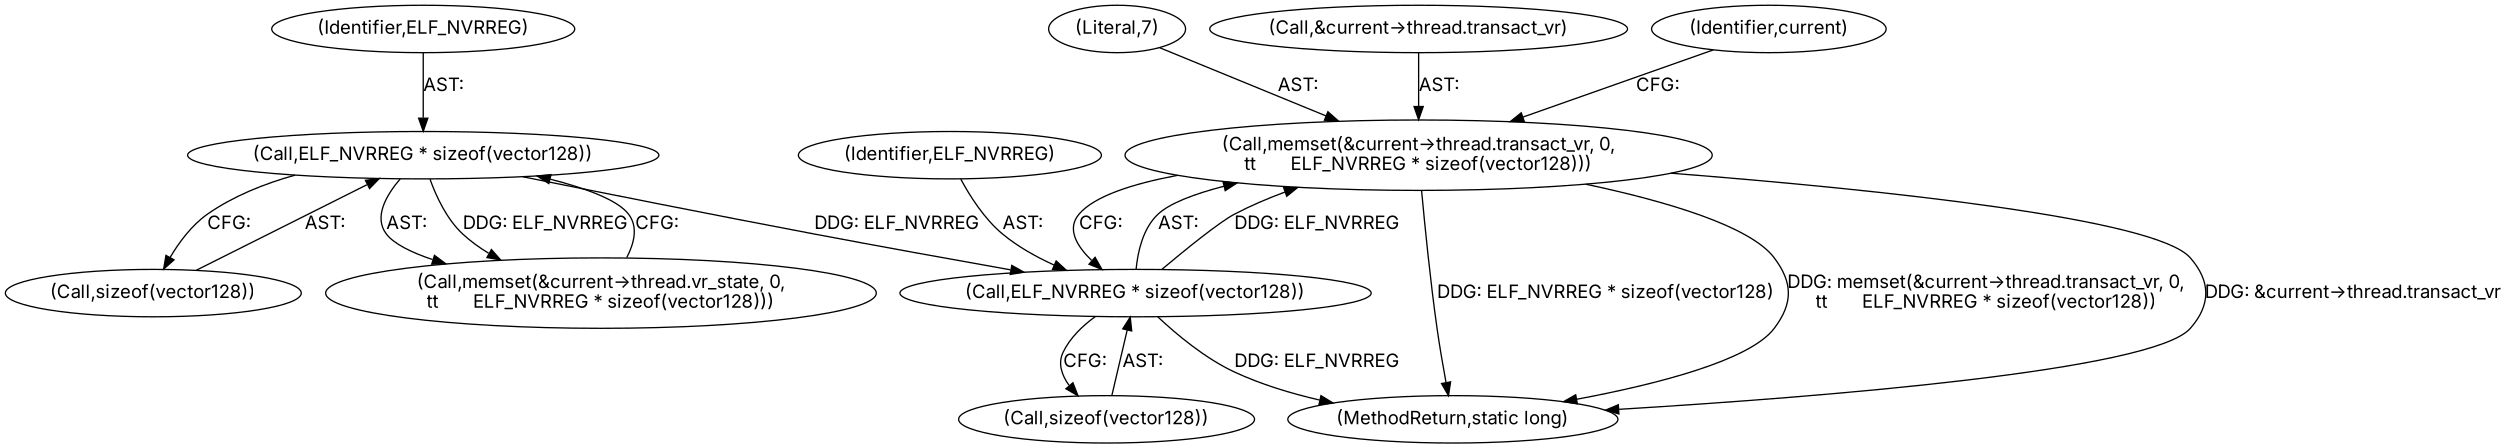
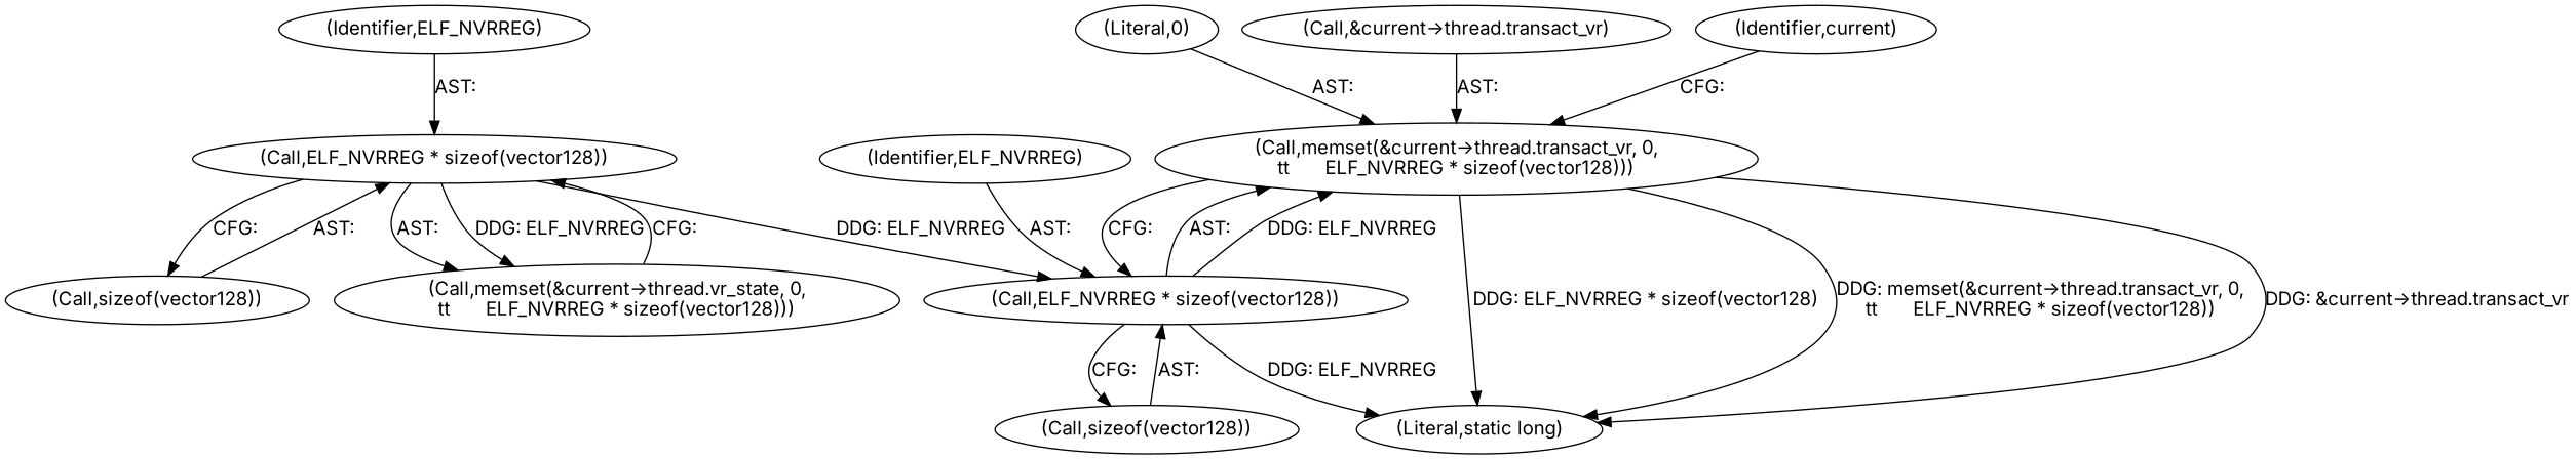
  digraph {
    fontname=Inter
    node [fontname=Inter]
    edge [fontname=Inter]
    n1 [label="(Call,memset(&current->thread.transact_vr, 0,\n\t\t       ELF_NVRREG * sizeof(vector128)))"]
    n2 [label="(Call,ELF_NVRREG * sizeof(vector128))"]
-   n3 [label="(MethodReturn,static long)"]
+   n3 [label="(Literal,static long)"]
    n4 [label="(Call,sizeof(vector128))"]
    n5 [label="(Call,ELF_NVRREG * sizeof(vector128))"]
    n6 [label="(Call,sizeof(vector128))"]
    n7 [label="(Call,memset(&current->thread.vr_state, 0,\n\t\t       ELF_NVRREG * sizeof(vector128)))"]
    n8 [label="(Identifier,ELF_NVRREG)"]
-   n9 [label="(Literal,7)"]
+   n9 [label="(Literal,0)"]
    n10 [label="(Call,&current->thread.transact_vr)"]
    n11 [label="(Identifier,ELF_NVRREG)"]
    n12 [label="(Identifier,current)"]
    n1 -> n2 [label="CFG: "]
    n1 -> n3 [label="DDG: ELF_NVRREG * sizeof(vector128)"]
    n1 -> n3 [label="DDG: memset(&current->thread.transact_vr, 0,\n\t\t       ELF_NVRREG * sizeof(vector128))"]
    n1 -> n3 [label="DDG: &current->thread.transact_vr"]
    n2 -> n1 [label="AST: "]
    n2 -> n1 [label="DDG: ELF_NVRREG"]
    n2 -> n3 [label="DDG: ELF_NVRREG"]
    n2 -> n4 [label="CFG: "]
    n4 -> n2 [label="AST: "]
    n5 -> n2 [label="DDG: ELF_NVRREG"]
    n5 -> n6 [label="CFG: "]
    n5 -> n7 [label="AST: "]
    n5 -> n7 [label="DDG: ELF_NVRREG"]
    n6 -> n5 [label="AST: "]
    n7 -> n5 [label="CFG: "]
    n8 -> n2 [label="AST: "]
    n9 -> n1 [label="AST: "]
    n10 -> n1 [label="AST: "]
    n11 -> n5 [label="AST: "]
    n12 -> n1 [label="CFG: "]
  }
